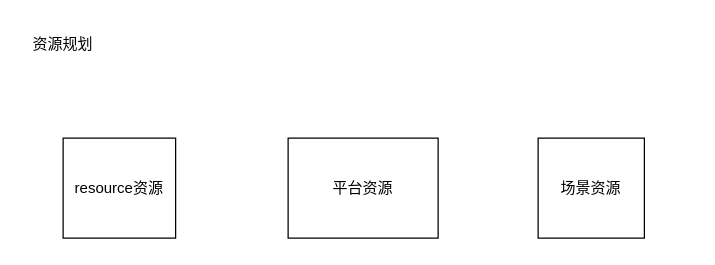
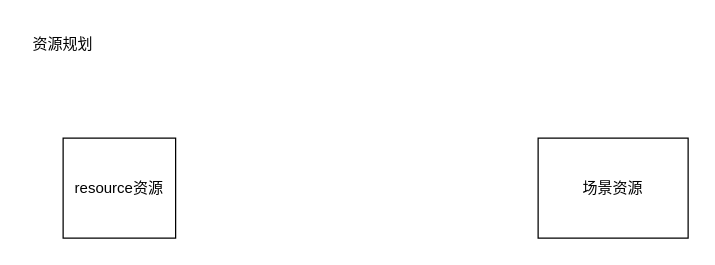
  <mxCell id="0" />
  <mxCell id="1" parent="0" />
  <mxCell id="2" value="resource资源" style="rounded=0;whiteSpace=wrap;html=1;" vertex="1" parent="1"><mxGeometry x="50" y="110" width="90" height="80" as="geometry" /></mxCell>
  <mxCell id="3" value="资源规划" style="text;html=1;align=center;verticalAlign=middle;whiteSpace=wrap;rounded=0;" vertex="1" parent="1"><mxGeometry x="20" y="20" width="60" height="30" as="geometry" /></mxCell>
- <mxCell id="4" value="平台资源" style="rounded=0;whiteSpace=wrap;html=1;" vertex="1" parent="1"><mxGeometry x="230" y="110" width="120" height="80" as="geometry" /></mxCell>
- <mxCell id="5" value="场景资源" style="rounded=0;whiteSpace=wrap;html=1;" vertex="1" parent="1"><mxGeometry x="430" y="110" width="85" height="80" as="geometry" /></mxCell>
+ <mxCell id="5" value="场景资源" style="rounded=0;whiteSpace=wrap;html=1;" vertex="1" parent="1"><mxGeometry x="430" y="110" width="120" height="80" as="geometry" /></mxCell>
